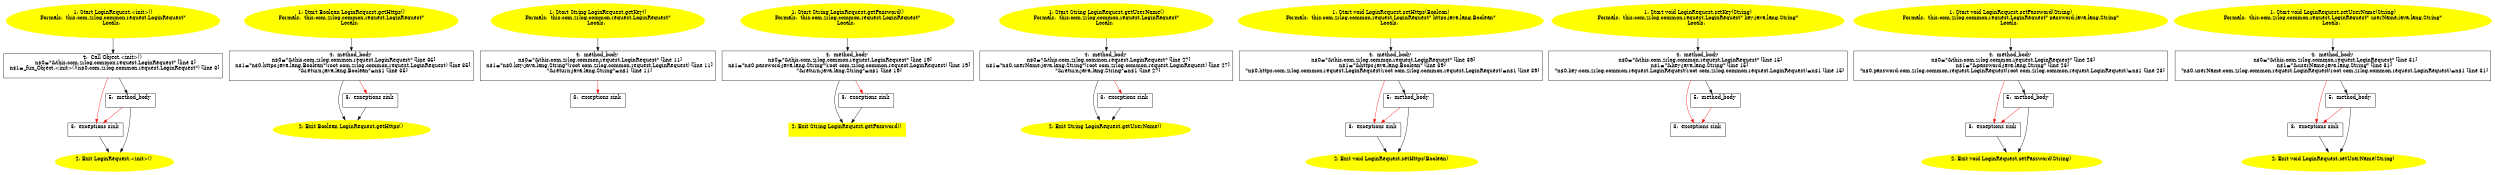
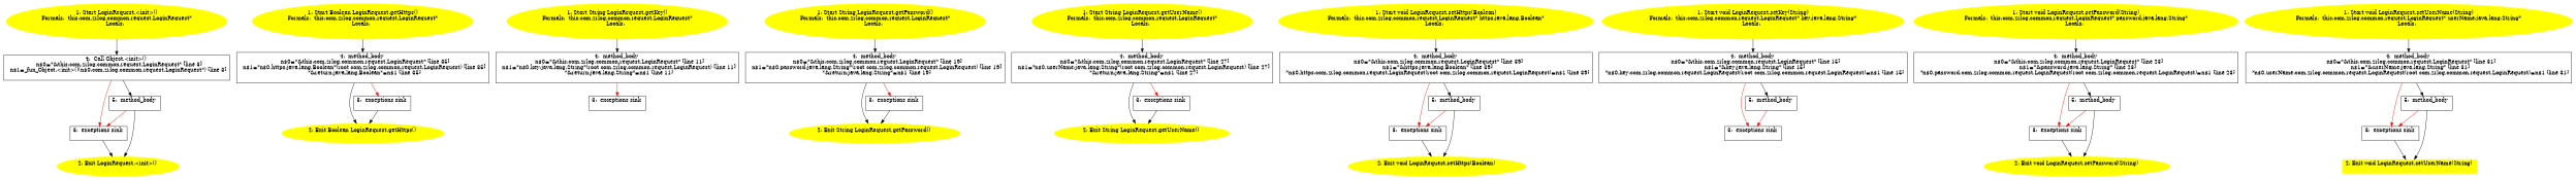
  digraph {
    node [shape=box]
    n1 [color=yellow label="1: Start LoginRequest.<init>()\nFormals:  this:com.zrlog.common.request.LoginRequest*\nLocals:  \n  " style=filled shape=""]
    n2 [label="4:  Call Object.<init>() \n   n$0=*&this:com.zrlog.common.request.LoginRequest* [line 3]\n  n$1=_fun_Object.<init>()(n$0:com.zrlog.common.request.LoginRequest*) [line 3]\n "]
    n3 [label="3:  exceptions sink \n  "]
    n4 [label="5:  method_body \n  "]
    n5 [color=yellow label="2: Exit LoginRequest.<init>() \n  " style=filled shape=""]
    n6 [color=yellow label="1: Start Boolean LoginRequest.getHttps()\nFormals:  this:com.zrlog.common.request.LoginRequest*\nLocals:  \n  " style=filled shape=""]
    n7 [label="4:  method_body \n   n$0=*&this:com.zrlog.common.request.LoginRequest* [line 35]\n  n$1=*n$0.https:java.lang.Boolean*(root com.zrlog.common.request.LoginRequest) [line 35]\n  *&return:java.lang.Boolean*=n$1 [line 35]\n "]
    n8 [color=yellow label="2: Exit Boolean LoginRequest.getHttps() \n  " style=filled shape=""]
    n9 [label="3:  exceptions sink \n  "]
    n10 [color=yellow label="1: Start String LoginRequest.getKey()\nFormals:  this:com.zrlog.common.request.LoginRequest*\nLocals:  \n  " style=filled shape=""]
    n11 [label="4:  method_body \n   n$0=*&this:com.zrlog.common.request.LoginRequest* [line 11]\n  n$1=*n$0.key:java.lang.String*(root com.zrlog.common.request.LoginRequest) [line 11]\n  *&return:java.lang.String*=n$1 [line 11]\n "]
    n12 [label="3:  exceptions sink \n  "]
    n13 [color=yellow label="1: Start String LoginRequest.getPassword()\nFormals:  this:com.zrlog.common.request.LoginRequest*\nLocals:  \n  " style=filled shape=""]
    n14 [label="4:  method_body \n   n$0=*&this:com.zrlog.common.request.LoginRequest* [line 19]\n  n$1=*n$0.password:java.lang.String*(root com.zrlog.common.request.LoginRequest) [line 19]\n  *&return:java.lang.String*=n$1 [line 19]\n "]
-   n15 [color=yellow label="2: Exit String LoginRequest.getPassword() \n  " style=filled]
+   n15 [color=yellow label="2: Exit String LoginRequest.getPassword() \n  " style=filled shape=""]
    n16 [label="3:  exceptions sink \n  "]
    n17 [color=yellow label="1: Start String LoginRequest.getUserName()\nFormals:  this:com.zrlog.common.request.LoginRequest*\nLocals:  \n  " style=filled shape=""]
    n18 [label="4:  method_body \n   n$0=*&this:com.zrlog.common.request.LoginRequest* [line 27]\n  n$1=*n$0.userName:java.lang.String*(root com.zrlog.common.request.LoginRequest) [line 27]\n  *&return:java.lang.String*=n$1 [line 27]\n "]
    n19 [color=yellow label="2: Exit String LoginRequest.getUserName() \n  " style=filled shape=""]
    n20 [label="3:  exceptions sink \n  "]
    n21 [color=yellow label="1: Start void LoginRequest.setHttps(Boolean)\nFormals:  this:com.zrlog.common.request.LoginRequest* https:java.lang.Boolean*\nLocals:  \n  " style=filled shape=""]
    n22 [label="4:  method_body \n   n$0=*&this:com.zrlog.common.request.LoginRequest* [line 39]\n  n$1=*&https:java.lang.Boolean* [line 39]\n  *n$0.https:com.zrlog.common.request.LoginRequest(root com.zrlog.common.request.LoginRequest)=n$1 [line 39]\n "]
    n23 [label="3:  exceptions sink \n  "]
    n24 [label="5:  method_body \n  "]
    n25 [color=yellow label="2: Exit void LoginRequest.setHttps(Boolean) \n  " style=filled shape=""]
    n26 [color=yellow label="1: Start void LoginRequest.setKey(String)\nFormals:  this:com.zrlog.common.request.LoginRequest* key:java.lang.String*\nLocals:  \n  " style=filled shape=""]
    n27 [label="4:  method_body \n   n$0=*&this:com.zrlog.common.request.LoginRequest* [line 15]\n  n$1=*&key:java.lang.String* [line 15]\n  *n$0.key:com.zrlog.common.request.LoginRequest(root com.zrlog.common.request.LoginRequest)=n$1 [line 15]\n "]
    n28 [label="3:  exceptions sink \n  "]
    n29 [label="5:  method_body \n  "]
    n30 [color=yellow label="1: Start void LoginRequest.setPassword(String)\nFormals:  this:com.zrlog.common.request.LoginRequest* password:java.lang.String*\nLocals:  \n  " style=filled shape=""]
    n31 [label="4:  method_body \n   n$0=*&this:com.zrlog.common.request.LoginRequest* [line 23]\n  n$1=*&password:java.lang.String* [line 23]\n  *n$0.password:com.zrlog.common.request.LoginRequest(root com.zrlog.common.request.LoginRequest)=n$1 [line 23]\n "]
    n32 [label="3:  exceptions sink \n  "]
    n33 [label="5:  method_body \n  "]
    n34 [color=yellow label="2: Exit void LoginRequest.setPassword(String) \n  " style=filled shape=""]
    n35 [color=yellow label="1: Start void LoginRequest.setUserName(String)\nFormals:  this:com.zrlog.common.request.LoginRequest* userName:java.lang.String*\nLocals:  \n  " style=filled shape=""]
    n36 [label="4:  method_body \n   n$0=*&this:com.zrlog.common.request.LoginRequest* [line 31]\n  n$1=*&userName:java.lang.String* [line 31]\n  *n$0.userName:com.zrlog.common.request.LoginRequest(root com.zrlog.common.request.LoginRequest)=n$1 [line 31]\n "]
    n37 [label="3:  exceptions sink \n  "]
    n38 [label="5:  method_body \n  "]
-   n39 [color=yellow label="2: Exit void LoginRequest.setUserName(String) \n  " style=filled shape=""]
+   n39 [color=yellow label="2: Exit void LoginRequest.setUserName(String) \n  " style=filled]
    n1 -> n2
    n2 -> n3 [color=red]
    n2 -> n4
    n3 -> n5
    n4 -> n3 [color=red]
    n4 -> n5
    n6 -> n7
    n7 -> n8
    n7 -> n9 [color=red]
    n9 -> n8
    n10 -> n11
    n11 -> n12 [color=red]
    n13 -> n14
    n14 -> n15
    n14 -> n16 [color=red]
    n16 -> n15
    n17 -> n18
    n18 -> n19
    n18 -> n20 [color=red]
    n20 -> n19
    n21 -> n22
    n22 -> n23 [color=red]
    n22 -> n24
    n23 -> n25
    n24 -> n23 [color=red]
    n24 -> n25
    n26 -> n27
    n27 -> n28 [color=red]
    n27 -> n29
    n29 -> n28 [color=red]
    n30 -> n31
    n31 -> n32 [color=red]
    n31 -> n33
    n32 -> n34
    n33 -> n32 [color=red]
    n33 -> n34
    n35 -> n36
    n36 -> n37 [color=red]
    n36 -> n38
    n37 -> n39
    n38 -> n37 [color=red]
    n38 -> n39
  }
